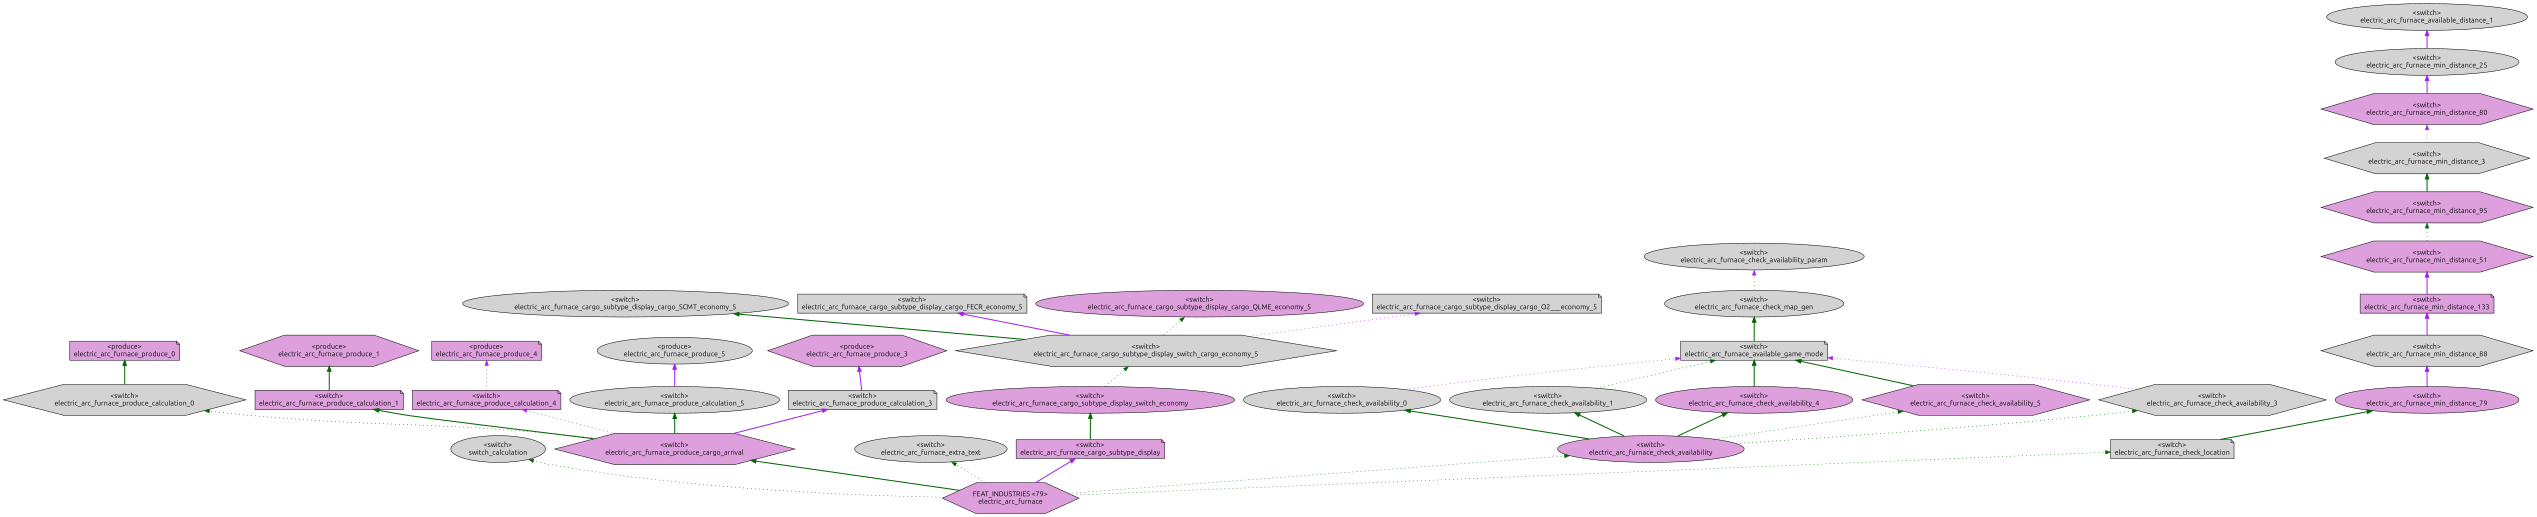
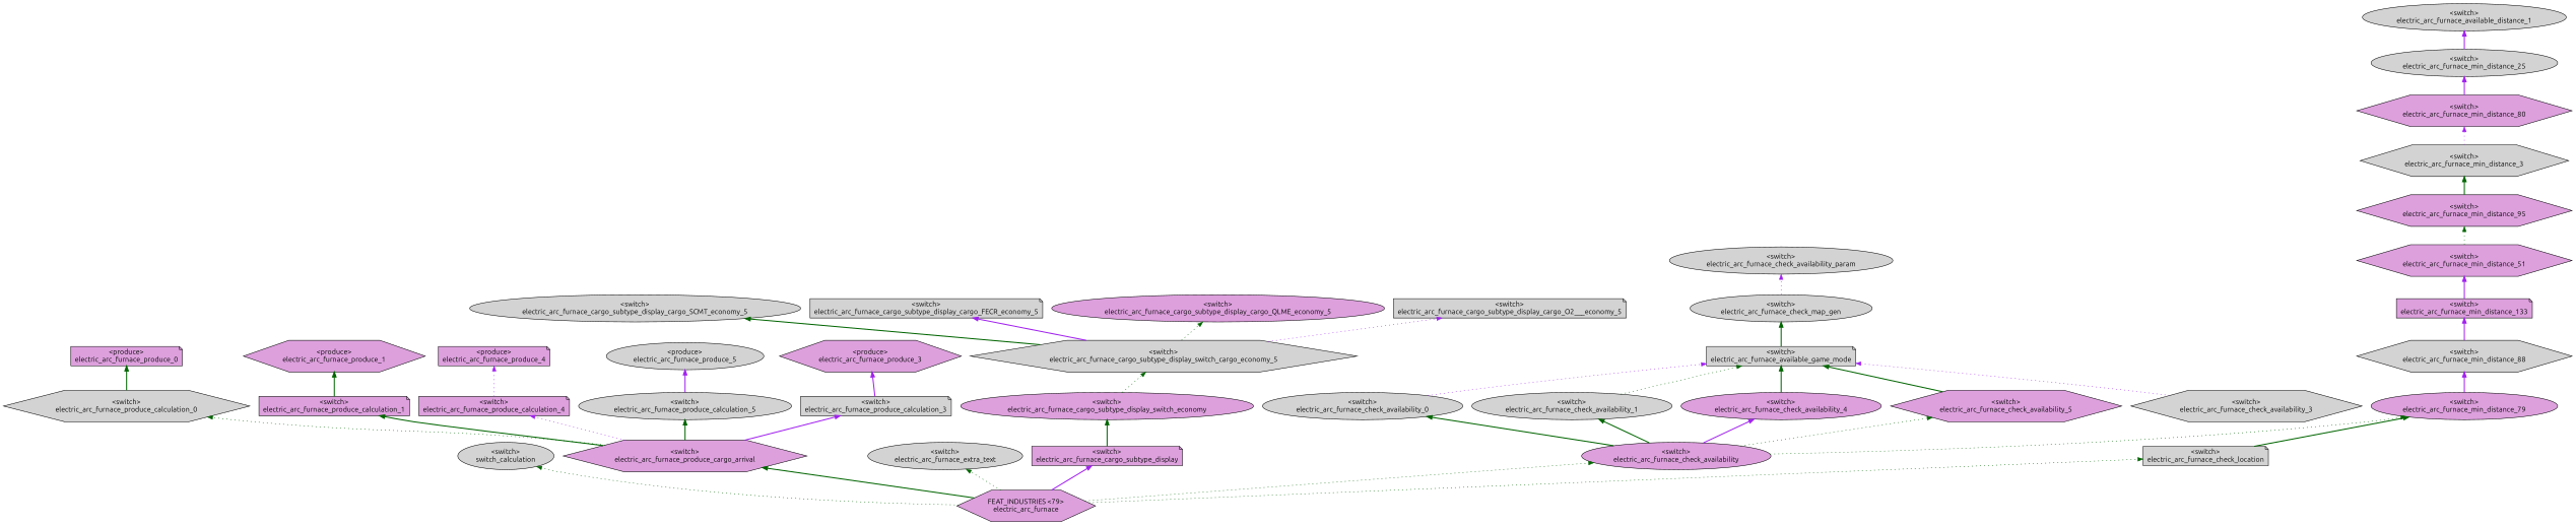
  digraph {
    fontname=Ubuntu
    rankdir=BT
    node [fillcolor=lightgrey fontname=Ubuntu shape=ellipse style=filled]
    edge [color=darkgreen fontname=Ubuntu style=bold]
    n1 [label="<switch>\nswitch_calculation"]
    n2 [fillcolor=plum label="<produce>\nelectric_arc_furnace_produce_0" shape=note]
    n3 [label="<switch>\nelectric_arc_furnace_produce_calculation_0" shape=hexagon]
    n4 [fillcolor=plum label="<produce>\nelectric_arc_furnace_produce_1" shape=hexagon]
    n5 [fillcolor=plum label="<switch>\nelectric_arc_furnace_produce_calculation_1" shape=note]
    n6 [fillcolor=plum label="<produce>\nelectric_arc_furnace_produce_4" shape=note]
    n7 [fillcolor=plum label="<switch>\nelectric_arc_furnace_produce_calculation_4" shape=note]
    n8 [label="<produce>\nelectric_arc_furnace_produce_5"]
    n9 [label="<switch>\nelectric_arc_furnace_produce_calculation_5"]
    n10 [fillcolor=plum label="<produce>\nelectric_arc_furnace_produce_3" shape=hexagon]
    n11 [label="<switch>\nelectric_arc_furnace_produce_calculation_3" shape=note]
    n12 [fillcolor=plum label="<switch>\nelectric_arc_furnace_produce_cargo_arrival" shape=hexagon]
    n13 [label="<switch>\nelectric_arc_furnace_extra_text"]
    n14 [label="<switch>\nelectric_arc_furnace_cargo_subtype_display_cargo_SCMT_economy_5"]
    n15 [label="<switch>\nelectric_arc_furnace_cargo_subtype_display_cargo_FECR_economy_5" shape=note]
    n16 [fillcolor=plum label="<switch>\nelectric_arc_furnace_cargo_subtype_display_cargo_QLME_economy_5"]
    n17 [label="<switch>\nelectric_arc_furnace_cargo_subtype_display_cargo_O2___economy_5" shape=note]
    n18 [label="<switch>\nelectric_arc_furnace_cargo_subtype_display_switch_cargo_economy_5" shape=hexagon]
    n19 [fillcolor=plum label="<switch>\nelectric_arc_furnace_cargo_subtype_display_switch_economy"]
    n20 [fillcolor=plum label="<switch>\nelectric_arc_furnace_cargo_subtype_display" shape=note]
    n21 [label="<switch>\nelectric_arc_furnace_check_availability_param"]
    n22 [label="<switch>\nelectric_arc_furnace_check_map_gen"]
    n23 [label="<switch>\nelectric_arc_furnace_available_game_mode" shape=note]
    n24 [label="<switch>\nelectric_arc_furnace_check_availability_0"]
    n25 [label="<switch>\nelectric_arc_furnace_check_availability_1"]
    n26 [fillcolor=plum label="<switch>\nelectric_arc_furnace_check_availability_4"]
    n27 [fillcolor=plum label="<switch>\nelectric_arc_furnace_check_availability_5" shape=hexagon]
    n28 [label="<switch>\nelectric_arc_furnace_check_availability_3" shape=hexagon]
    n29 [fillcolor=plum label="<switch>\nelectric_arc_furnace_check_availability"]
    n30 [label="<switch>\nelectric_arc_furnace_available_distance_1"]
    n31 [label="<switch>\nelectric_arc_furnace_min_distance_25"]
    n32 [fillcolor=plum label="<switch>\nelectric_arc_furnace_min_distance_80" shape=hexagon]
    n33 [label="<switch>\nelectric_arc_furnace_min_distance_3" shape=hexagon]
    n34 [fillcolor=plum label="<switch>\nelectric_arc_furnace_min_distance_95" shape=hexagon]
    n35 [fillcolor=plum label="<switch>\nelectric_arc_furnace_min_distance_51" shape=hexagon]
    n36 [fillcolor=plum label="<switch>\nelectric_arc_furnace_min_distance_133" shape=note]
    n37 [label="<switch>\nelectric_arc_furnace_min_distance_88" shape=hexagon]
    n38 [fillcolor=plum label="<switch>\nelectric_arc_furnace_min_distance_79"]
    n39 [label="<switch>\nelectric_arc_furnace_check_location" shape=note]
    n40 [fillcolor=plum label="FEAT_INDUSTRIES <79>\nelectric_arc_furnace" shape=hexagon]
    n3 -> n2
    n5 -> n4
    n7 -> n6 [color=purple style=dotted]
    n9 -> n8 [color=purple]
    n11 -> n10 [color=purple]
    n12 -> n3 [style=dotted]
    n12 -> n5
    n12 -> n7 [color=purple style=dotted]
    n12 -> n9
    n12 -> n11 [color=purple]
    n18 -> n14
    n18 -> n15 [color=purple]
    n18 -> n16 [style=dotted]
    n18 -> n17 [color=purple style=dotted]
    n19 -> n18 [style=dotted]
    n20 -> n19
    n22 -> n21 [color=purple style=dotted]
    n23 -> n22
    n24 -> n23 [color=purple style=dotted]
    n25 -> n23 [style=dotted]
    n26 -> n23
    n27 -> n23
    n28 -> n23 [color=purple style=dotted]
    n29 -> n24
    n29 -> n25
-   n29 -> n26
+   n29 -> n26 [color=purple]
    n29 -> n27 [style=dotted]
-   n29 -> n28 [style=dotted]
+   n29 -> n38 [style=dotted]
    n31 -> n30 [color=purple]
    n32 -> n31 [color=purple]
    n33 -> n32 [color=purple style=dotted]
    n34 -> n33
    n35 -> n34 [style=dotted]
    n36 -> n35 [color=purple]
    n37 -> n36 [color=purple]
    n38 -> n37 [color=purple]
    n39 -> n38
    n40 -> n1 [style=dotted]
    n40 -> n12
    n40 -> n13 [style=dotted]
    n40 -> n20 [color=purple]
    n40 -> n29 [style=dotted]
    n40 -> n39 [style=dotted]
  }
